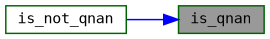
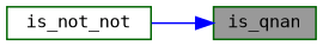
  digraph {
    rankdir=RL
    node [color=darkgreen fontname=Terminal fontsize=10 shape=box style=filled]
    n1 [fillcolor=grey60 fontcolor=black height=0.2 label=is_qnan width=0.4]
-   n2 [fillcolor=white height=0.2 label=is_not_qnan width=0.4]
+   n2 [fillcolor=white height=0.2 label=is_not_not width=0.4]
    n1 -> n2 [color=blue dir=back fontname=Terminal fontsize=10 labelfontname=Helvetica labelfontsize=10 style=solid]
  }
